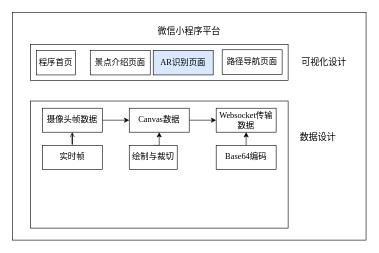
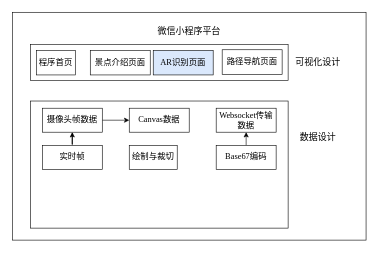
  <mxCell id="0" />
  <mxCell id="1" parent="0" />
  <mxCell id="2" value="&lt;font face=&quot;songti&quot;&gt;&lt;span style=&quot;font-size: 15px&quot;&gt;微信小程序平台&lt;/span&gt;&lt;br&gt;&lt;br&gt;&lt;br&gt;&lt;br&gt;&lt;br&gt;&lt;br&gt;&lt;br&gt;&lt;br&gt;&lt;br&gt;&lt;br&gt;&lt;br&gt;&lt;br&gt;&lt;br&gt;&lt;br&gt;&lt;br&gt;&lt;br&gt;&lt;br&gt;&lt;br&gt;&lt;br&gt;&lt;br&gt;&lt;br&gt;&lt;br&gt;&lt;br&gt;&lt;/font&gt;" style="rounded=0;whiteSpace=wrap;html=1;" vertex="1" parent="1"><mxGeometry x="20" y="20" width="590" height="380" as="geometry" /></mxCell>
  <mxCell id="3" value="" style="rounded=0;whiteSpace=wrap;html=1;fontSize=15;" vertex="1" parent="1"><mxGeometry x="50" y="74" width="430" height="60" as="geometry" /></mxCell>
- <mxCell id="4" value="可视化设计" style="text;html=1;strokeColor=none;fillColor=none;align=center;verticalAlign=middle;whiteSpace=wrap;rounded=0;fontSize=15;" vertex="1" parent="1"><mxGeometry x="490" y="88" width="100" height="30" as="geometry" /></mxCell>
+ <mxCell id="4" value="可视化设计" style="text;html=1;strokeColor=none;fillColor=none;align=center;verticalAlign=middle;whiteSpace=wrap;rounded=0;fontSize=15;" vertex="1" parent="1"><mxGeometry x="480" y="88" width="100" height="30" as="geometry" /></mxCell>
  <mxCell id="5" value="" style="rounded=0;whiteSpace=wrap;html=1;fontSize=15;" vertex="1" parent="1"><mxGeometry x="50" y="168" width="430" height="212" as="geometry" /></mxCell>
  <mxCell id="6" value="数据设计" style="text;html=1;strokeColor=none;fillColor=none;align=center;verticalAlign=middle;whiteSpace=wrap;rounded=0;fontSize=15;" vertex="1" parent="1"><mxGeometry x="480" y="212" width="100" height="30" as="geometry" /></mxCell>
  <mxCell id="7" value="程序首页" style="rounded=0;whiteSpace=wrap;html=1;fontSize=14;fontFamily=songti;" vertex="1" parent="1"><mxGeometry x="60" y="83.5" width="65" height="41" as="geometry" /></mxCell>
  <mxCell id="8" value="景点介绍页面" style="rounded=0;whiteSpace=wrap;html=1;fontSize=14;fontFamily=songti;" vertex="1" parent="1"><mxGeometry x="150" y="83.5" width="100" height="41" as="geometry" /></mxCell>
  <mxCell id="9" value="AR识别页面" style="rounded=0;whiteSpace=wrap;html=1;fontSize=14;fontFamily=songti;fillColor=#dae8fc;" vertex="1" parent="1"><mxGeometry x="255" y="83.5" width="100" height="41" as="geometry" /></mxCell>
  <mxCell id="10" value="路径导航页面" style="rounded=0;whiteSpace=wrap;html=1;fontSize=14;fontFamily=songti;" vertex="1" parent="1"><mxGeometry x="370" y="82.5" width="100" height="41" as="geometry" /></mxCell>
  <mxCell id="11" style="edgeStyle=orthogonalEdgeStyle;rounded=0;orthogonalLoop=1;jettySize=auto;html=1;exitX=1;exitY=0.5;exitDx=0;exitDy=0;entryX=0;entryY=0.5;entryDx=0;entryDy=0;fontFamily=songti;fontSize=14;" edge="1" parent="1" source="12" target="14"><mxGeometry relative="1" as="geometry" /></mxCell>
  <mxCell id="12" value="摄像头帧数据" style="rounded=0;whiteSpace=wrap;html=1;fontFamily=songti;fontSize=14;" vertex="1" parent="1"><mxGeometry x="70" y="180" width="100" height="40" as="geometry" /></mxCell>
- <mxCell id="13" style="edgeStyle=orthogonalEdgeStyle;rounded=0;orthogonalLoop=1;jettySize=auto;html=1;exitX=1;exitY=0.5;exitDx=0;exitDy=0;entryX=0;entryY=0.5;entryDx=0;entryDy=0;fontFamily=songti;fontSize=14;" edge="1" parent="1" source="14" target="15"><mxGeometry relative="1" as="geometry" /></mxCell>
  <mxCell id="14" value="Canvas数据" style="rounded=0;whiteSpace=wrap;html=1;fontFamily=songti;fontSize=14;" vertex="1" parent="1"><mxGeometry x="215" y="180" width="100" height="40" as="geometry" /></mxCell>
  <mxCell id="15" value="Websocket传输数据" style="rounded=0;whiteSpace=wrap;html=1;fontFamily=songti;fontSize=14;" vertex="1" parent="1"><mxGeometry x="360" y="180" width="100" height="40" as="geometry" /></mxCell>
- <mxCell id="16" style="edgeStyle=orthogonalEdgeStyle;rounded=0;orthogonalLoop=1;jettySize=auto;html=1;entryX=0.5;entryY=1;entryDx=0;entryDy=0;fontFamily=songti;fontSize=14;endArrow=open;" edge="1" parent="1" source="17" target="12"><mxGeometry relative="1" as="geometry" /></mxCell>
+ <mxCell id="16" style="edgeStyle=orthogonalEdgeStyle;rounded=0;orthogonalLoop=1;jettySize=auto;html=1;entryX=0.5;entryY=1;entryDx=0;entryDy=0;fontFamily=songti;fontSize=14;" edge="1" parent="1" source="17" target="12"><mxGeometry relative="1" as="geometry" /></mxCell>
  <mxCell id="17" value="实时帧" style="rounded=0;whiteSpace=wrap;html=1;fontFamily=songti;fontSize=14;" vertex="1" parent="1"><mxGeometry x="70" y="242" width="100" height="40" as="geometry" /></mxCell>
- <mxCell id="18" style="edgeStyle=orthogonalEdgeStyle;rounded=0;orthogonalLoop=1;jettySize=auto;html=1;exitX=0.5;exitY=0;exitDx=0;exitDy=0;entryX=0.5;entryY=1;entryDx=0;entryDy=0;fontFamily=songti;fontSize=14;" edge="1" parent="1" source="19" target="14"><mxGeometry relative="1" as="geometry" /></mxCell>
  <mxCell id="19" value="绘制与裁切" style="rounded=0;whiteSpace=wrap;html=1;fontFamily=songti;fontSize=14;" vertex="1" parent="1"><mxGeometry x="215" y="242" width="80" height="40" as="geometry" /></mxCell>
  <mxCell id="20" style="edgeStyle=orthogonalEdgeStyle;rounded=0;orthogonalLoop=1;jettySize=auto;html=1;exitX=0.5;exitY=0;exitDx=0;exitDy=0;entryX=0.5;entryY=1;entryDx=0;entryDy=0;fontFamily=songti;fontSize=14;" edge="1" parent="1" source="21" target="15"><mxGeometry relative="1" as="geometry" /></mxCell>
- <mxCell id="21" value="Base64编码" style="rounded=0;whiteSpace=wrap;html=1;fontFamily=songti;fontSize=14;" vertex="1" parent="1"><mxGeometry x="360" y="242" width="100" height="40" as="geometry" /></mxCell>
+ <mxCell id="21" value="Base67编码" style="rounded=0;whiteSpace=wrap;html=1;fontFamily=songti;fontSize=14;" vertex="1" parent="1"><mxGeometry x="360" y="242" width="100" height="40" as="geometry" /></mxCell>
